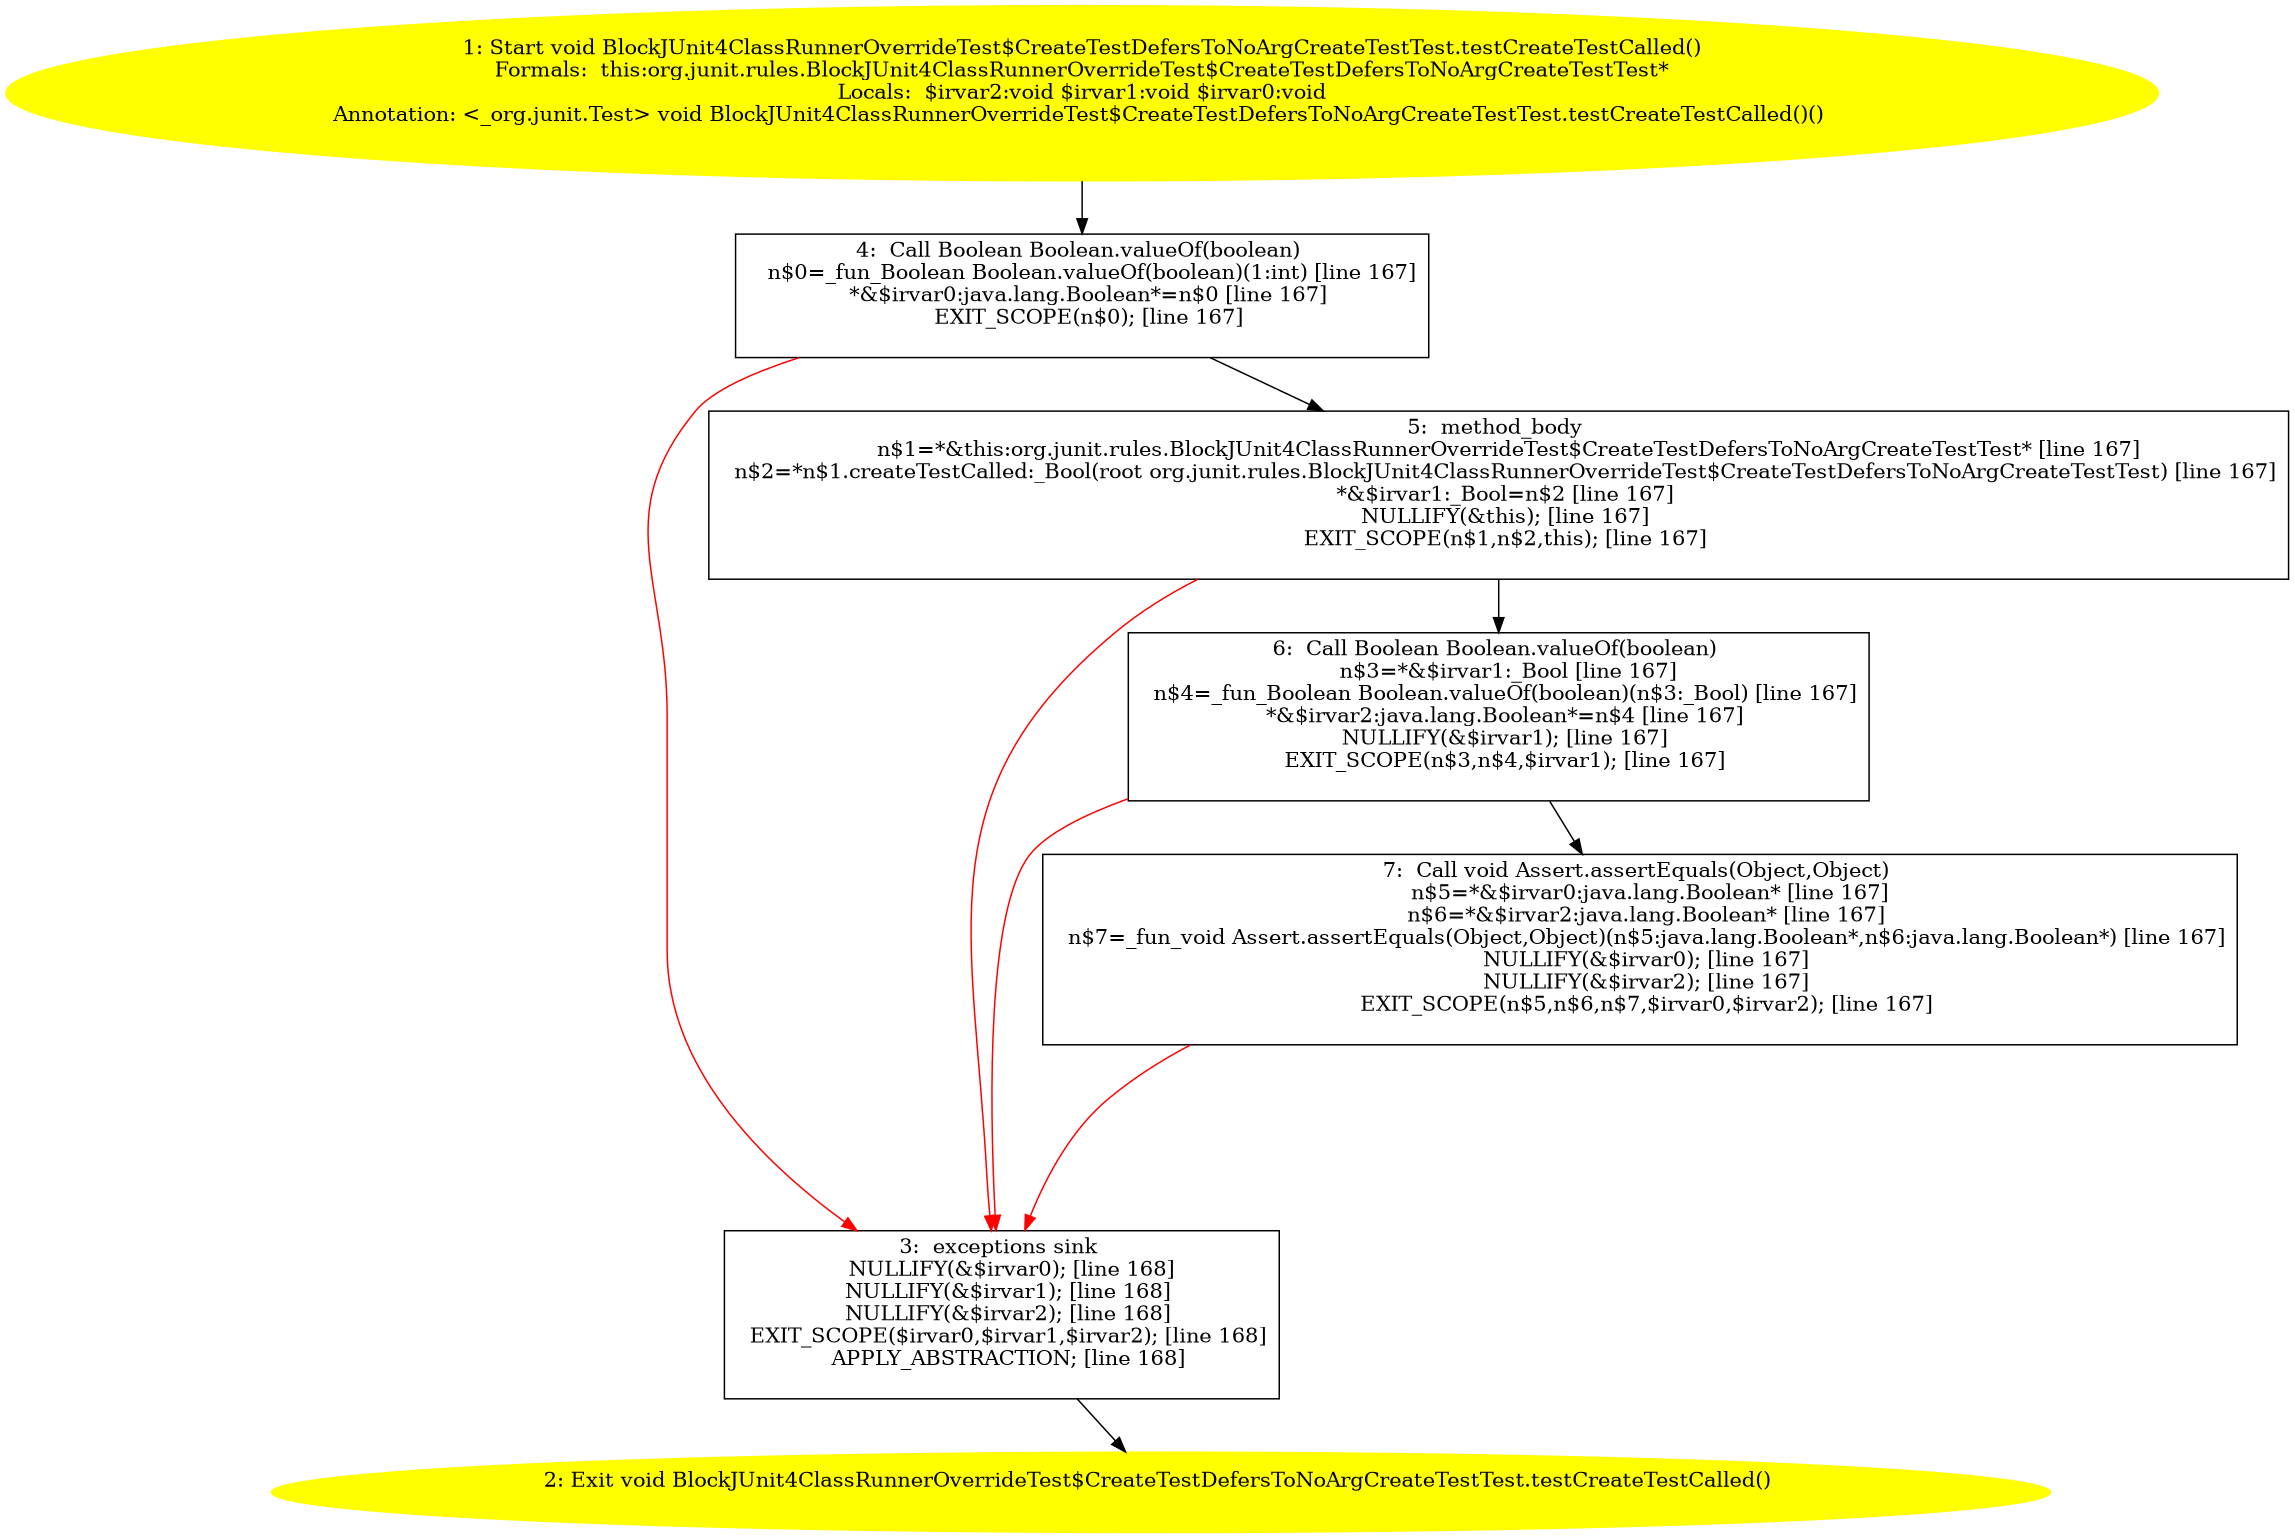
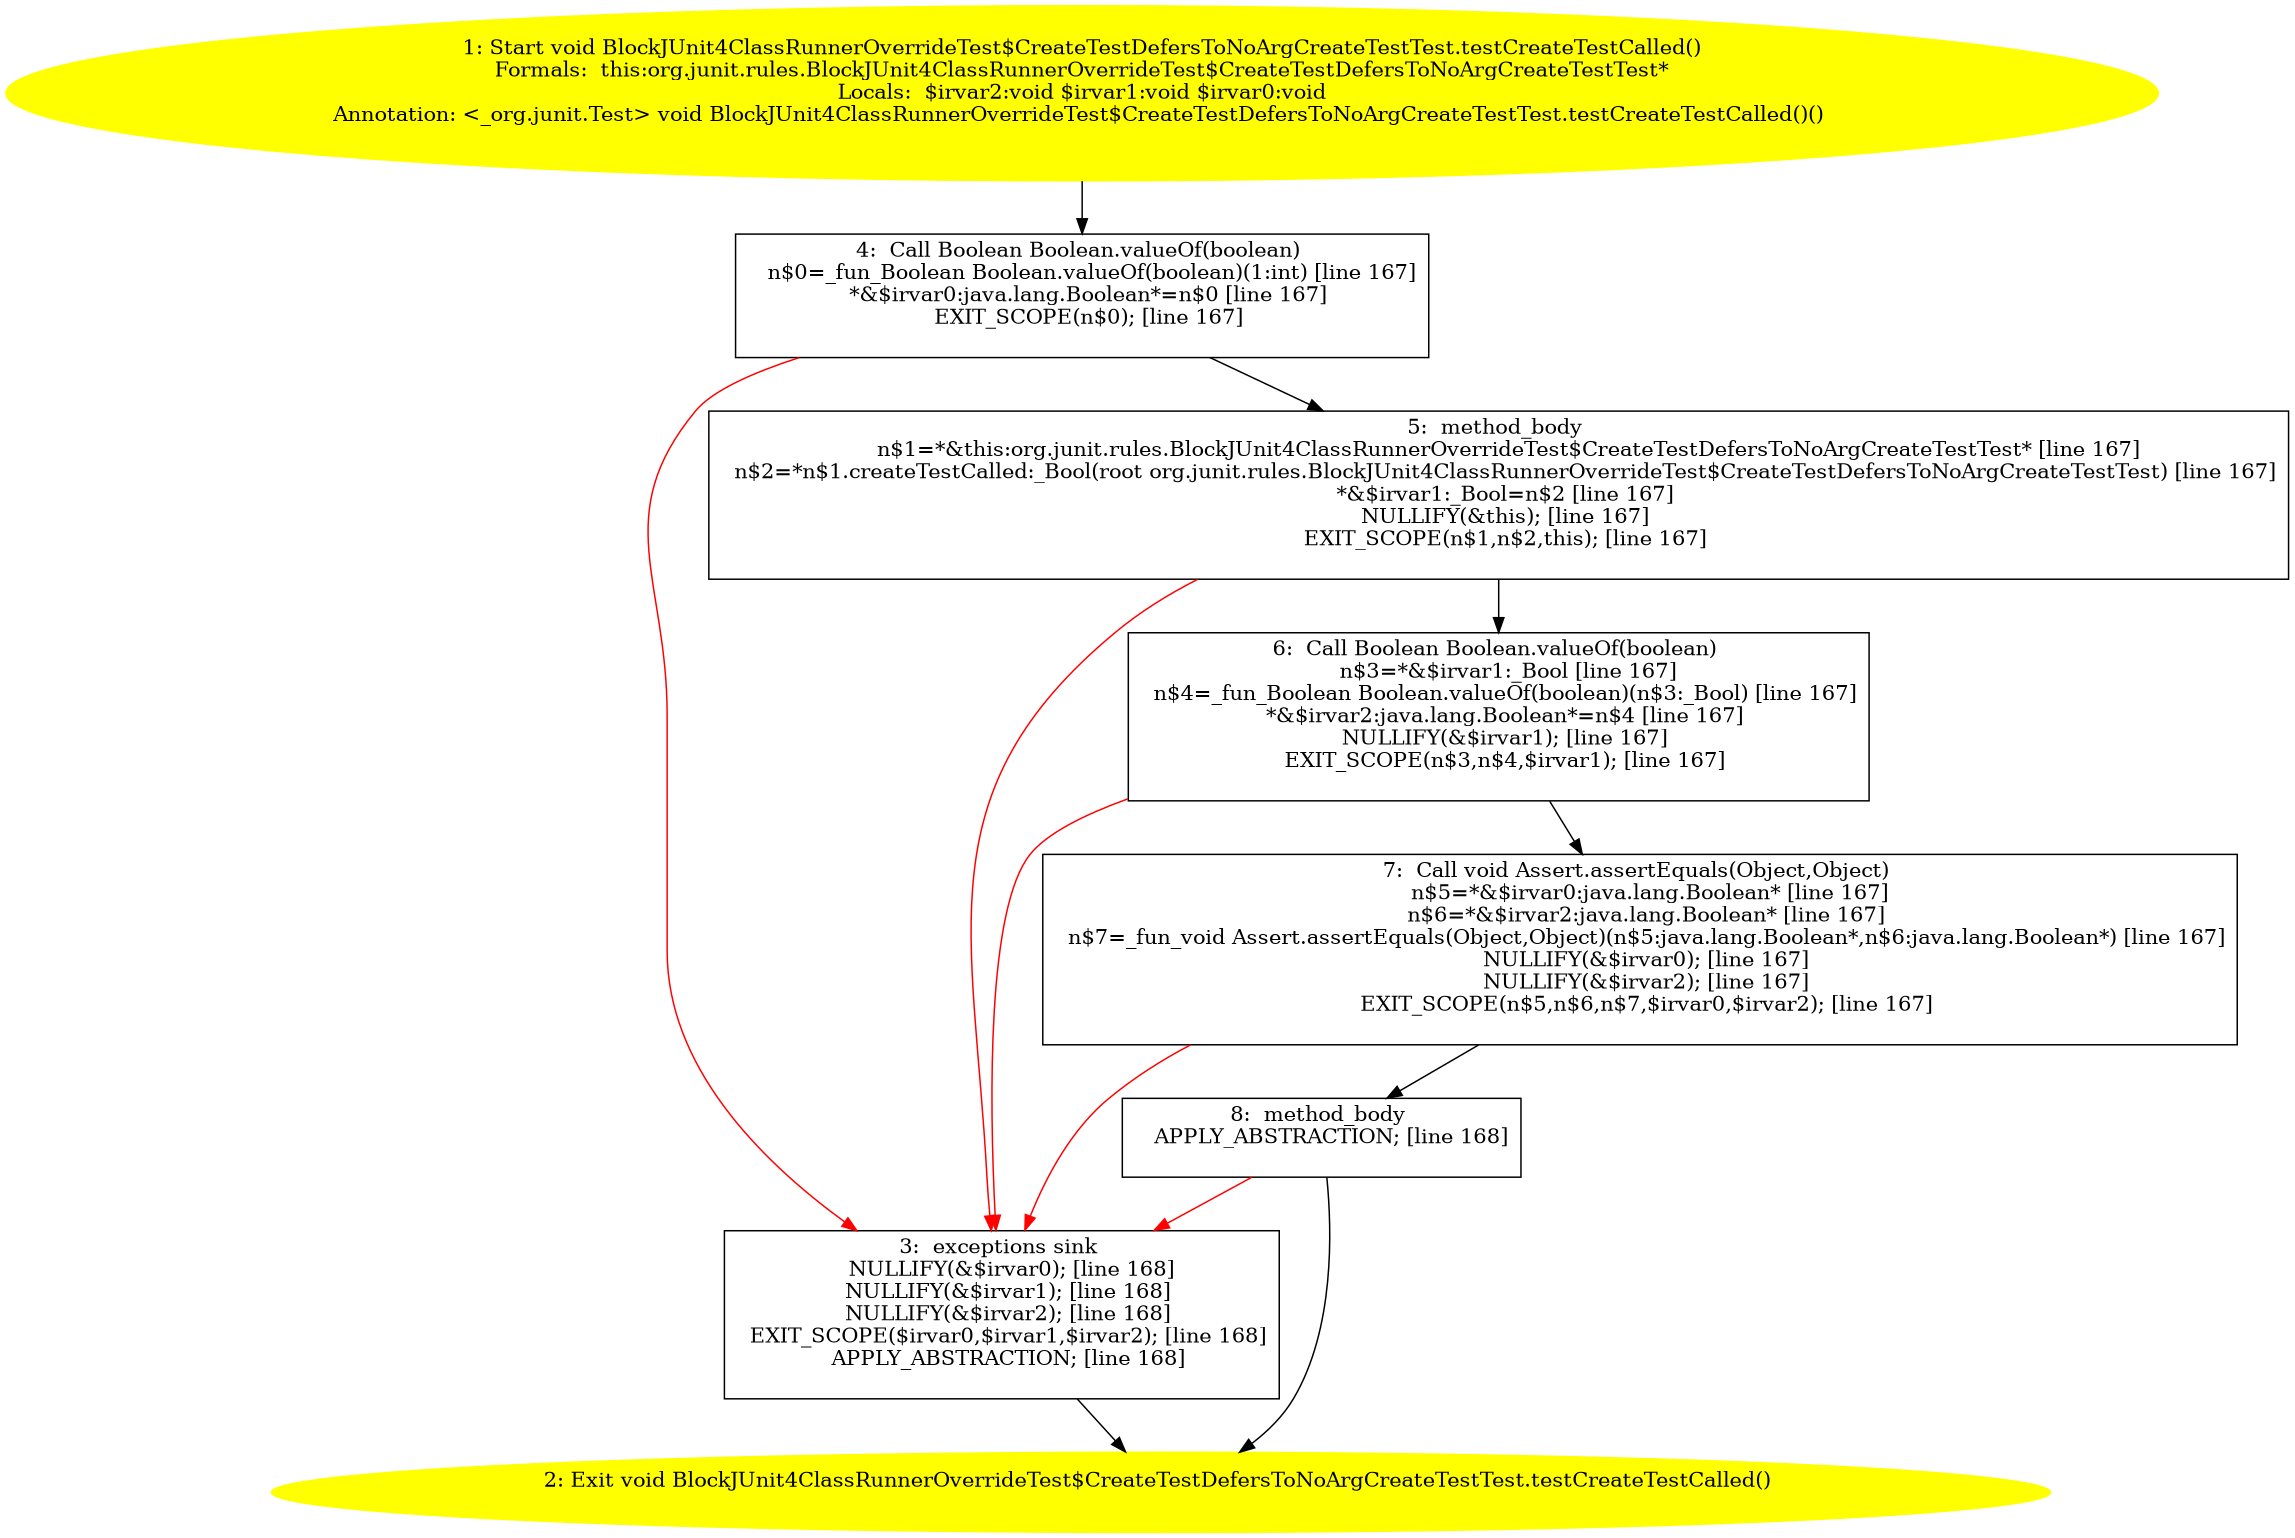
  digraph {
    node [shape=box]
    n1 [color=yellow label="1: Start void BlockJUnit4ClassRunnerOverrideTest$CreateTestDefersToNoArgCreateTestTest.testCreateTestCalled()\nFormals:  this:org.junit.rules.BlockJUnit4ClassRunnerOverrideTest$CreateTestDefersToNoArgCreateTestTest*\nLocals:  $irvar2:void $irvar1:void $irvar0:void\nAnnotation: <_org.junit.Test> void BlockJUnit4ClassRunnerOverrideTest$CreateTestDefersToNoArgCreateTestTest.testCreateTestCalled()() \n  " style=filled shape=""]
    n2 [label="4:  Call Boolean Boolean.valueOf(boolean) \n   n$0=_fun_Boolean Boolean.valueOf(boolean)(1:int) [line 167]\n  *&$irvar0:java.lang.Boolean*=n$0 [line 167]\n  EXIT_SCOPE(n$0); [line 167]\n "]
    n3 [label="3:  exceptions sink \n   NULLIFY(&$irvar0); [line 168]\n  NULLIFY(&$irvar1); [line 168]\n  NULLIFY(&$irvar2); [line 168]\n  EXIT_SCOPE($irvar0,$irvar1,$irvar2); [line 168]\n  APPLY_ABSTRACTION; [line 168]\n "]
    n4 [label="5:  method_body \n   n$1=*&this:org.junit.rules.BlockJUnit4ClassRunnerOverrideTest$CreateTestDefersToNoArgCreateTestTest* [line 167]\n  n$2=*n$1.createTestCalled:_Bool(root org.junit.rules.BlockJUnit4ClassRunnerOverrideTest$CreateTestDefersToNoArgCreateTestTest) [line 167]\n  *&$irvar1:_Bool=n$2 [line 167]\n  NULLIFY(&this); [line 167]\n  EXIT_SCOPE(n$1,n$2,this); [line 167]\n "]
    n5 [color=yellow label="2: Exit void BlockJUnit4ClassRunnerOverrideTest$CreateTestDefersToNoArgCreateTestTest.testCreateTestCalled() \n  " style=filled shape=""]
    n6 [label="6:  Call Boolean Boolean.valueOf(boolean) \n   n$3=*&$irvar1:_Bool [line 167]\n  n$4=_fun_Boolean Boolean.valueOf(boolean)(n$3:_Bool) [line 167]\n  *&$irvar2:java.lang.Boolean*=n$4 [line 167]\n  NULLIFY(&$irvar1); [line 167]\n  EXIT_SCOPE(n$3,n$4,$irvar1); [line 167]\n "]
    n7 [label="7:  Call void Assert.assertEquals(Object,Object) \n   n$5=*&$irvar0:java.lang.Boolean* [line 167]\n  n$6=*&$irvar2:java.lang.Boolean* [line 167]\n  n$7=_fun_void Assert.assertEquals(Object,Object)(n$5:java.lang.Boolean*,n$6:java.lang.Boolean*) [line 167]\n  NULLIFY(&$irvar0); [line 167]\n  NULLIFY(&$irvar2); [line 167]\n  EXIT_SCOPE(n$5,n$6,n$7,$irvar0,$irvar2); [line 167]\n "]
+   n8 [label="8:  method_body \n   APPLY_ABSTRACTION; [line 168]\n "]
    n1 -> n2
    n2 -> n3 [color=red]
    n2 -> n4
    n3 -> n5
    n4 -> n3 [color=red]
    n4 -> n6
    n6 -> n3 [color=red]
    n6 -> n7
    n7 -> n3 [color=red]
+   n7 -> n8
+   n8 -> n3 [color=red]
+   n8 -> n5
  }
